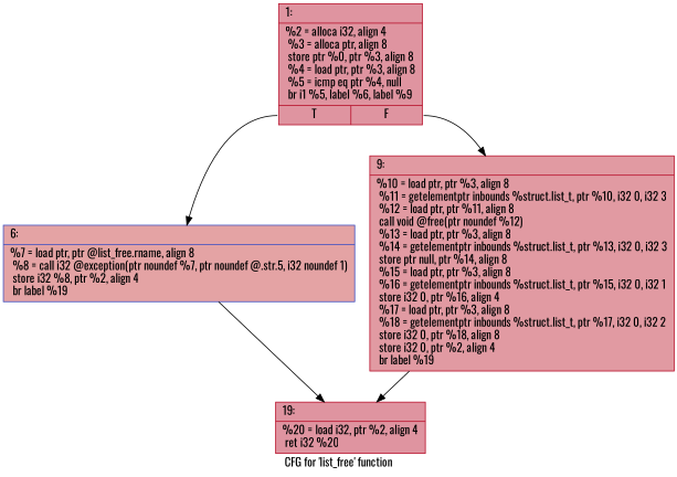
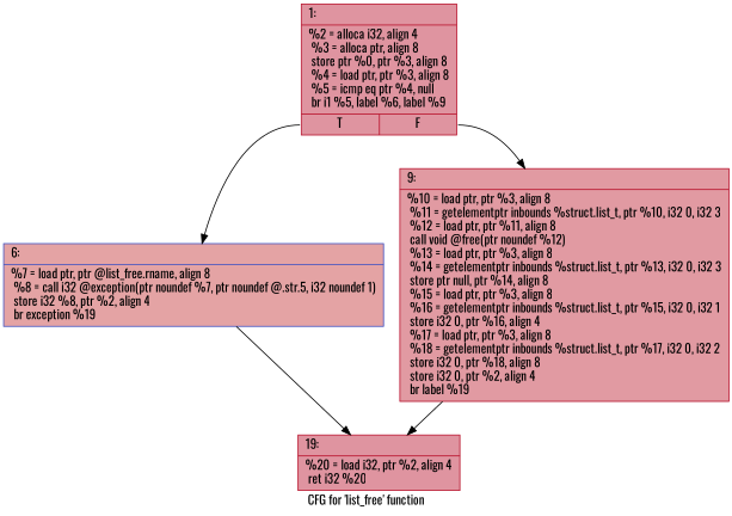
  digraph {
    label="CFG for 'list_free' function"
    fontname=Oswald
    node [color="#b70d28ff" fillcolor="#b70d2870" fontname=Oswald shape=record style=filled]
    edge [fontname=Oswald]
    n1 [label="{1:\l|  %2 = alloca i32, align 4\l  %3 = alloca ptr, align 8\l  store ptr %0, ptr %3, align 8\l  %4 = load ptr, ptr %3, align 8\l  %5 = icmp eq ptr %4, null\l  br i1 %5, label %6, label %9\l|{<s0>T|<s1>F}}"]
-   n2 [color="#3d50c3ff" fillcolor="#c32e3170" label="{6:\l|  %7 = load ptr, ptr @list_free.rname, align 8\l  %8 = call i32 @exception(ptr noundef %7, ptr noundef @.str.5, i32 noundef 1)\l  store i32 %8, ptr %2, align 4\l  br label %19\l}"]
+   n2 [color="#3d50c3ff" fillcolor="#c32e3170" label="{6:\l|  %7 = load ptr, ptr @list_free.rname, align 8\l  %8 = call i32 @exception(ptr noundef %7, ptr noundef @.str.5, i32 noundef 1)\l  store i32 %8, ptr %2, align 4\l  br exception %19\l}"]
    n3 [fillcolor="#bb1b2c70" label="{9:\l|  %10 = load ptr, ptr %3, align 8\l  %11 = getelementptr inbounds %struct.list_t, ptr %10, i32 0, i32 3\l  %12 = load ptr, ptr %11, align 8\l  call void @free(ptr noundef %12)\l  %13 = load ptr, ptr %3, align 8\l  %14 = getelementptr inbounds %struct.list_t, ptr %13, i32 0, i32 3\l  store ptr null, ptr %14, align 8\l  %15 = load ptr, ptr %3, align 8\l  %16 = getelementptr inbounds %struct.list_t, ptr %15, i32 0, i32 1\l  store i32 0, ptr %16, align 4\l  %17 = load ptr, ptr %3, align 8\l  %18 = getelementptr inbounds %struct.list_t, ptr %17, i32 0, i32 2\l  store i32 0, ptr %18, align 8\l  store i32 0, ptr %2, align 4\l  br label %19\l}"]
    n4 [label="{19:\l|  %20 = load i32, ptr %2, align 4\l  ret i32 %20\l}"]
    n1 -> n2 [tailport=s0]
    n1 -> n3 [tailport=s1]
    n2 -> n4
    n3 -> n4
  }
